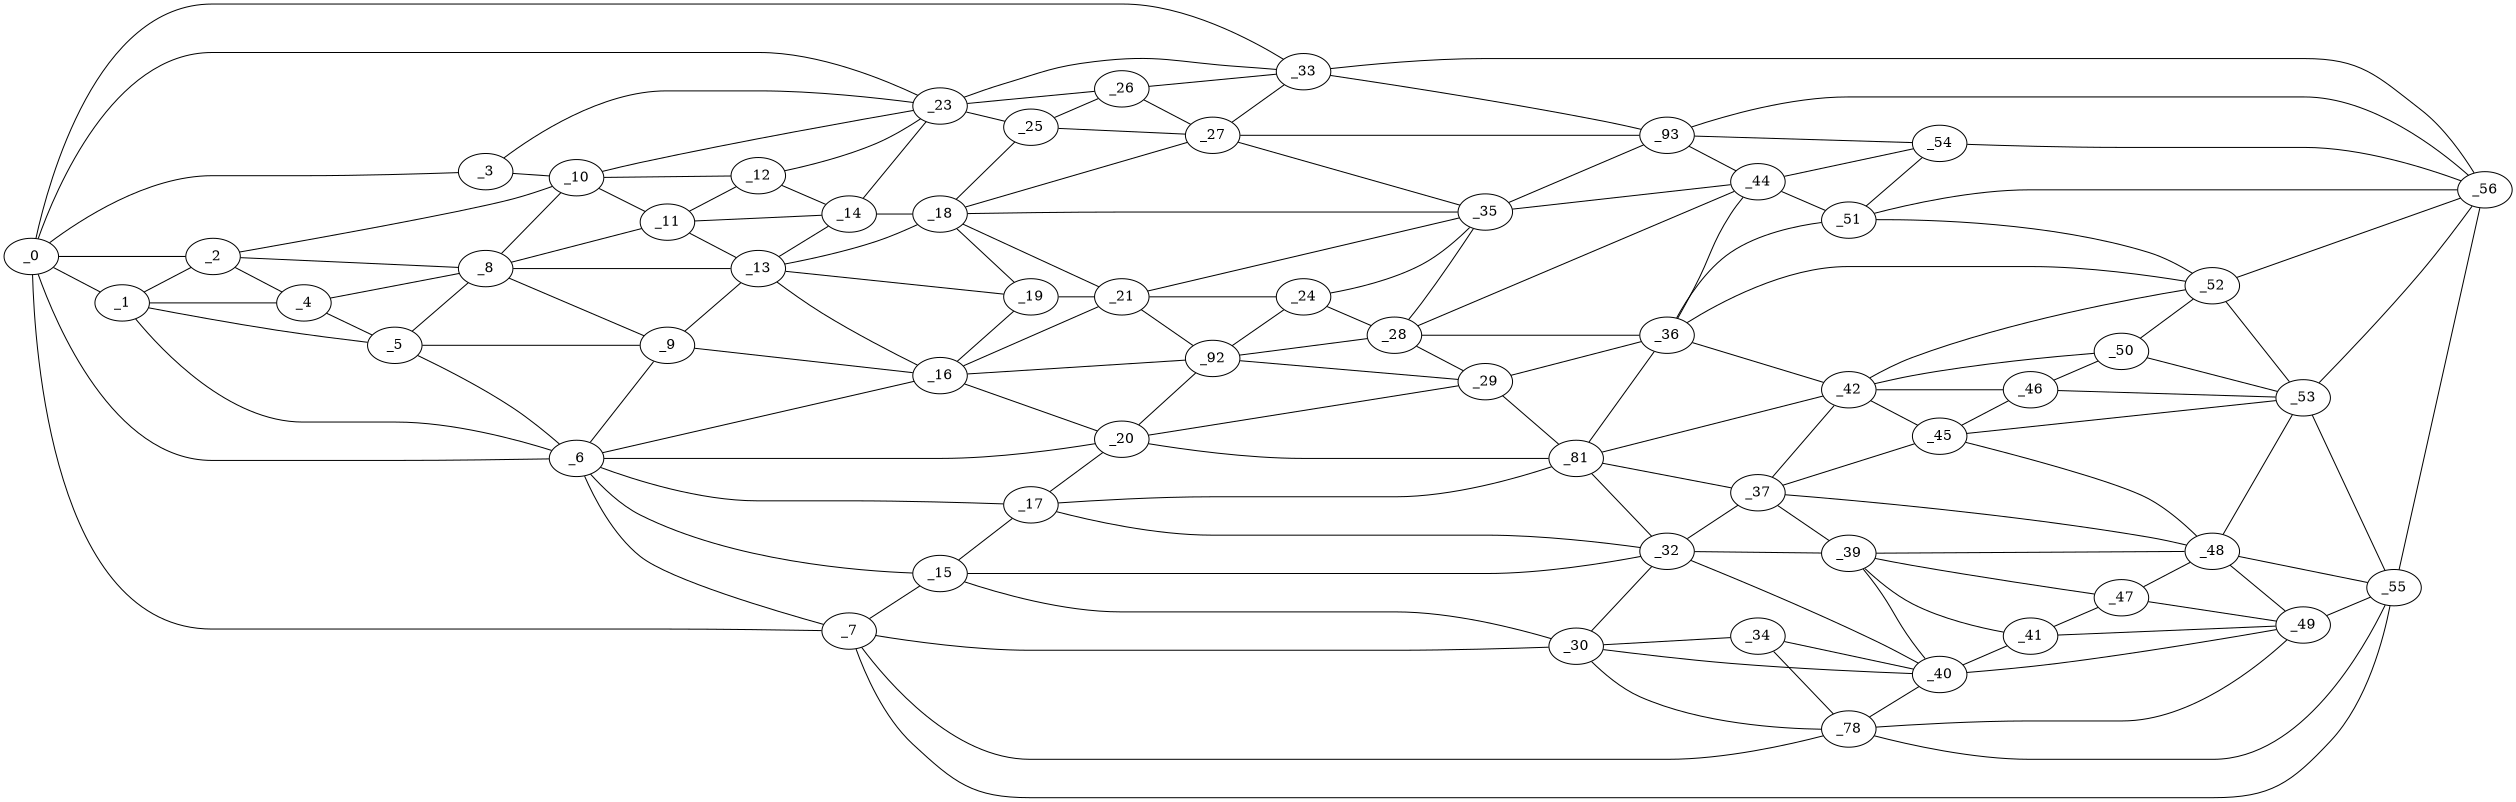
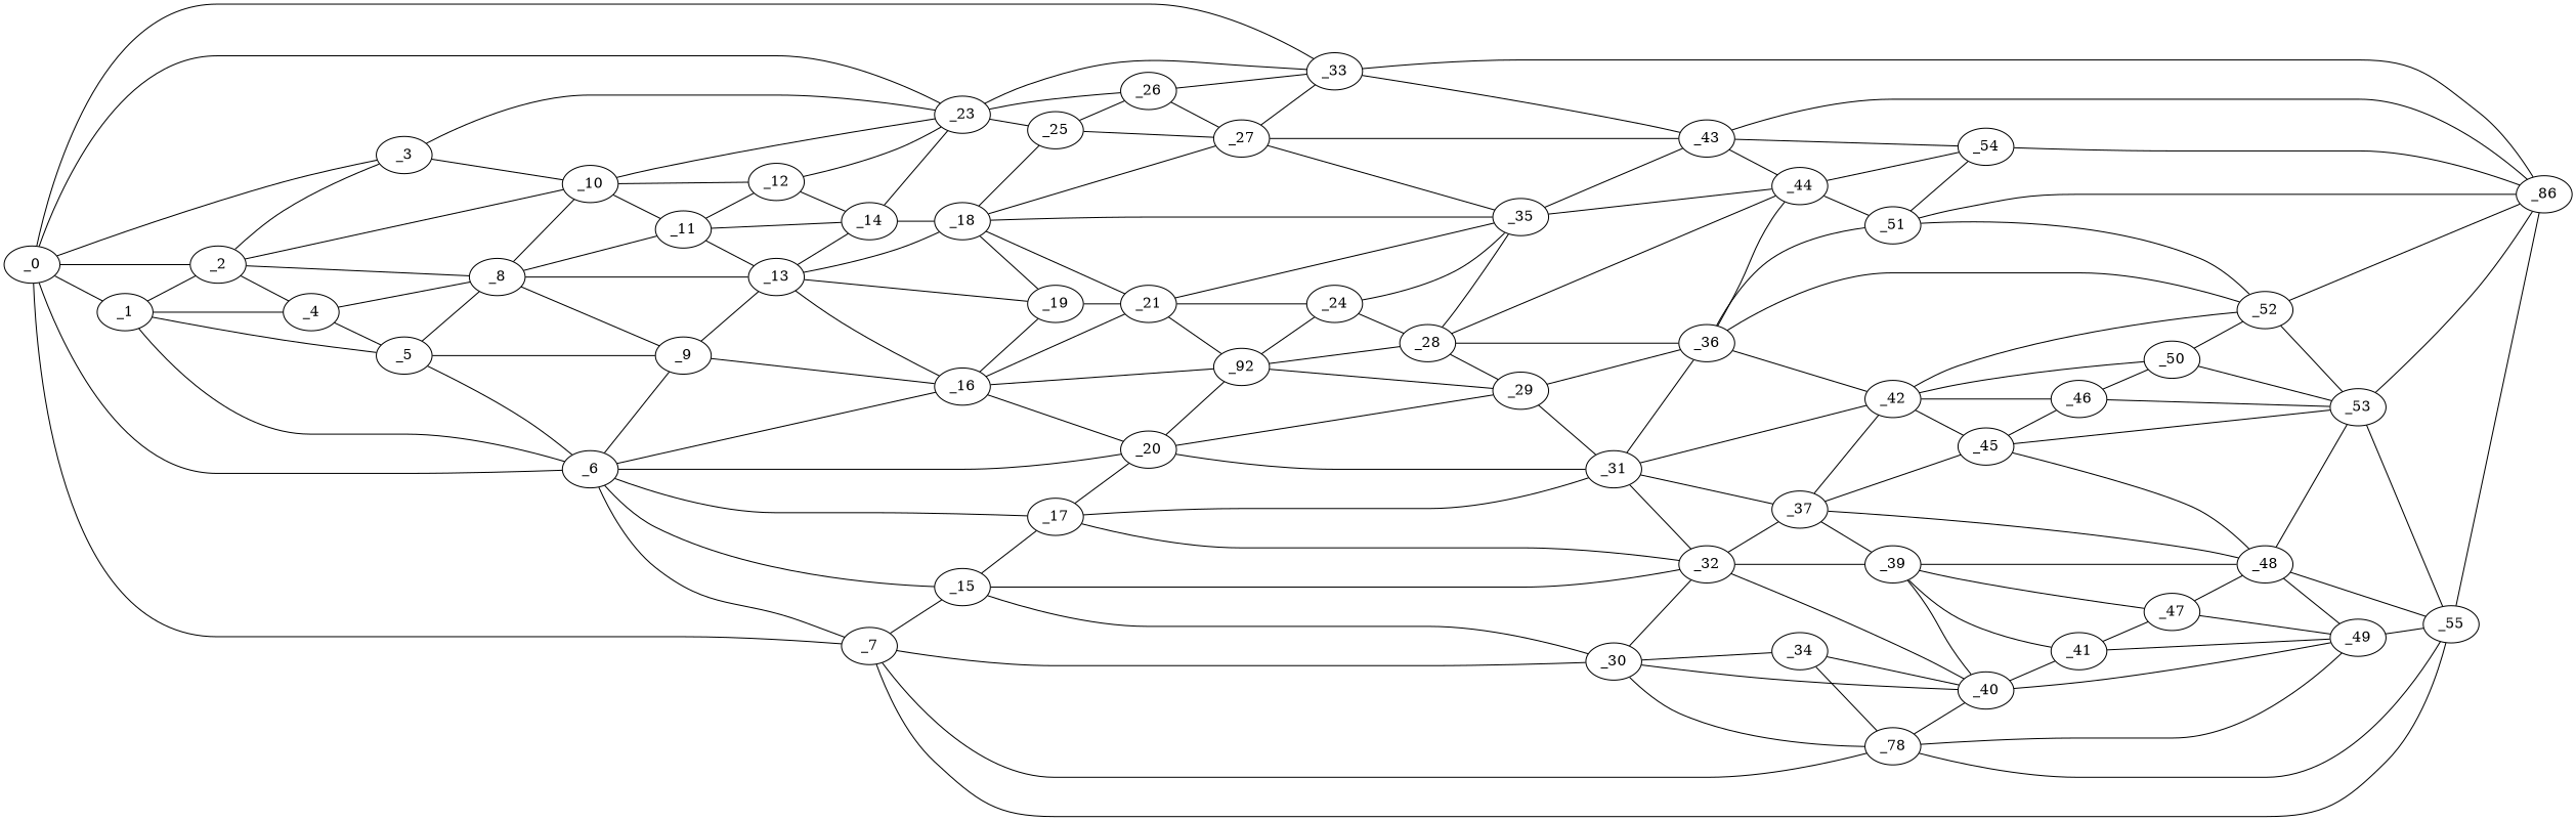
  graph {
    rankdir=LR
    node [x=46 y=16]
    edge [valence=2]
    _0 [x=10 y=7]
    _1 [x=23 y=20]
    _2 [x=26]
    _3 [x=27 y=9]
    _6 [x=39 y=52]
    _7 [x=41 y=125]
    _23 [x=69 y=4]
    _33 [x=81 y=3]
    _4 [x=33 y=27]
    _5 [x=36 y=39]
    _8 [x=42 y=23]
    _10 [y=11]
    _9 [x=45 y=39]
    _15 [x=58 y=105]
    _16 [x=59 y=45]
    _17 [x=61 y=78]
    _20 [x=63 y=61]
    _30 [x=79 y=116]
    n19 [label=_78 x=87 y=116]
    _55 [x=119 y=120]
    _25 [x=71 y=10]
    _26 [x=74 y=4]
-   _43 [x=92 y=24 label=_93]
-   _56 [x=120 y=47]
+   _43 [x=92 y=24]
+   _56 [x=120 y=47 label=_86]
    _11 [y=21]
    _13 [x=51 y=31]
    _12 [x=51]
    _32 [x=80 y=92]
    _19 [x=62 y=31]
    _21 [x=65 y=35]
    n31 [label=_92 x=68 y=45]
-   _31 [x=80 y=74 label=_81]
+   _31 [x=80 y=74]
    _29 [x=78 y=57]
    _34 [x=83 y=115]
    _40 [x=88 y=109]
    _49 [x=99 y=108]
    _27 [x=76]
    _44 [x=93 y=37]
    _54 [x=105 y=40]
    _14 [x=58 y=19]
    _18 [x=62 y=24]
    _37 [x=87 y=92]
    _39 [x=88 y=98]
    _35 [x=84 y=26]
    _24 [x=70 y=41]
    _28 [x=76 y=45]
    _36 [x=84 y=57]
    _42 [x=91 y=76]
    _41 [x=90 y=103]
    _45 [x=96 y=85]
    _48 [x=99 y=97]
    _47 [x=97 y=103]
    _51 [x=103 y=51]
    _52 [x=103 y=64]
    _46 [x=97 y=81]
    _50 [x=101 y=77]
    _53 [x=104 y=85]
    _0 -- _1 [valence=1]
    _0 -- _2
    _0 -- _3
    _0 -- _6 [valence=1]
    _0 -- _7 [valence=1]
    _0 -- _23
    _0 -- _33 [valence=1]
    _1 -- _2
    _1 -- _6
    _1 -- _4
    _1 -- _5
+   _2 -- _3
    _2 -- _4 [valence=1]
    _2 -- _8 [valence=1]
    _2 -- _10
    _3 -- _23 [valence=1]
    _3 -- _10 [valence=1]
    _6 -- _7
    _6 -- _9
    _6 -- _15 [valence=1]
    _6 -- _16
    _6 -- _17
    _6 -- _20
    _7 -- _15 [valence=1]
    _7 -- _30
    _7 -- n19 [valence=1]
    _7 -- _55 [valence=1]
    _23 -- _33
    _23 -- _25
    _23 -- _26
    _33 -- _43 [valence=1]
    _33 -- _56 [valence=1]
    _4 -- _5 [valence=1]
    _4 -- _8
    _5 -- _6 [valence=1]
    _5 -- _8 [valence=1]
    _5 -- _9
    _8 -- _10
    _8 -- _9
    _8 -- _11
    _8 -- _13 [valence=1]
    _10 -- _23
    _10 -- _11
    _10 -- _12 [valence=1]
    _9 -- _16
    _9 -- _13 [valence=1]
    _15 -- _17
    _15 -- _30 [valence=1]
    _15 -- _32
    _16 -- _20 [valence=1]
    _16 -- _19 [valence=1]
    _16 -- _21
    _16 -- n31 [valence=1]
    _17 -- _20 [valence=1]
    _17 -- _32 [valence=1]
    _17 -- _31 [valence=1]
    _20 -- n31
    _20 -- _31 [valence=1]
    _20 -- _29 [valence=1]
    _30 -- n19
    _30 -- _32
    _30 -- _34 [valence=1]
    _30 -- _40
    n19 -- _55
    n19 -- _40 [valence=1]
    n19 -- _49
    _55 -- _56 [valence=1]
    _25 -- _26
    _25 -- _27
    _26 -- _33
    _26 -- _27
    _43 -- _56
    _43 -- _44 [valence=1]
    _43 -- _54
    _11 -- _13
    _11 -- _12 [valence=1]
    _11 -- _14
    _13 -- _16
    _13 -- _19
    _13 -- _14 [valence=1]
    _13 -- _18
    _12 -- _23
    _12 -- _14
    _32 -- _40
    _32 -- _37 [valence=1]
    _32 -- _39 [valence=1]
    _19 -- _21
    _21 -- n31
    _21 -- _35
    _21 -- _24 [valence=1]
    n31 -- _29 [valence=1]
    n31 -- _24
    n31 -- _28
    _31 -- _32
    _31 -- _37
    _31 -- _36
    _31 -- _42 [valence=1]
    _29 -- _31
    _29 -- _36 [valence=1]
    _34 -- n19
    _34 -- _40
    _40 -- _49 [valence=1]
    _40 -- _41 [valence=1]
    _49 -- _55
    _27 -- _33
    _27 -- _43
    _27 -- _35
    _44 -- _54
    _44 -- _51
    _54 -- _56
    _14 -- _23 [valence=1]
    _14 -- _18
    _18 -- _25 [valence=1]
    _18 -- _19 [valence=1]
    _18 -- _21 [valence=1]
    _18 -- _27
    _18 -- _35
    _37 -- _39
    _37 -- _42
    _37 -- _45 [valence=1]
    _37 -- _48
    _39 -- _40
    _39 -- _41
    _39 -- _48 [valence=1]
    _39 -- _47
    _35 -- _43
    _35 -- _44 [valence=1]
    _24 -- _35
    _24 -- _28 [valence=1]
    _28 -- _29
    _28 -- _44
    _28 -- _35
    _28 -- _36 [valence=1]
    _36 -- _44
    _36 -- _42 [valence=1]
    _36 -- _51
    _36 -- _52
    _42 -- _45
    _42 -- _52 [valence=1]
    _42 -- _46
    _42 -- _50
    _41 -- _49
    _41 -- _47 [valence=1]
    _45 -- _48 [valence=1]
    _45 -- _46
    _45 -- _53 [valence=1]
    _48 -- _55 [valence=1]
    _48 -- _49
    _48 -- _53
    _47 -- _49 [valence=1]
    _47 -- _48
    _51 -- _56 [valence=1]
    _51 -- _54
    _51 -- _52
    _52 -- _56
    _52 -- _53 [valence=1]
    _46 -- _50
    _46 -- _53
    _50 -- _52
    _50 -- _53
    _53 -- _55
    _53 -- _56 [valence=1]
  }
